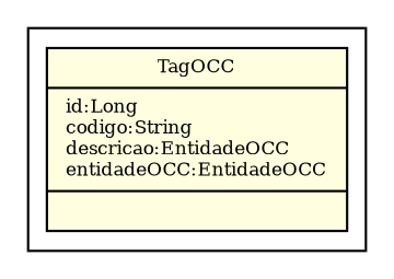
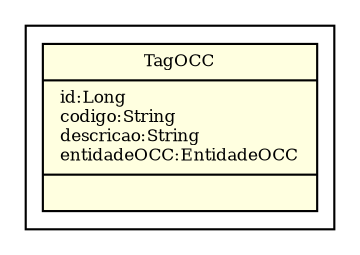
  digraph {
    fontname="Times-Roman"
    fontsize=8
-   n1 [fontname="Times-Roman" fontsize=8 label="{TagOCC|id:Long\lcodigo:String\ldescricao:EntidadeOCC\lentidadeOCC:EntidadeOCC\l|\l}" shape=record style=filled fillcolor=lightyellow color=black]
+   n1 [fontname="Times-Roman" fontsize=8 label="{TagOCC|id:Long\lcodigo:String\ldescricao:String\lentidadeOCC:EntidadeOCC\l|\l}" shape=record style=filled fillcolor=lightyellow color=black]
    subgraph cluster_1 {
      n1
    }
  }
